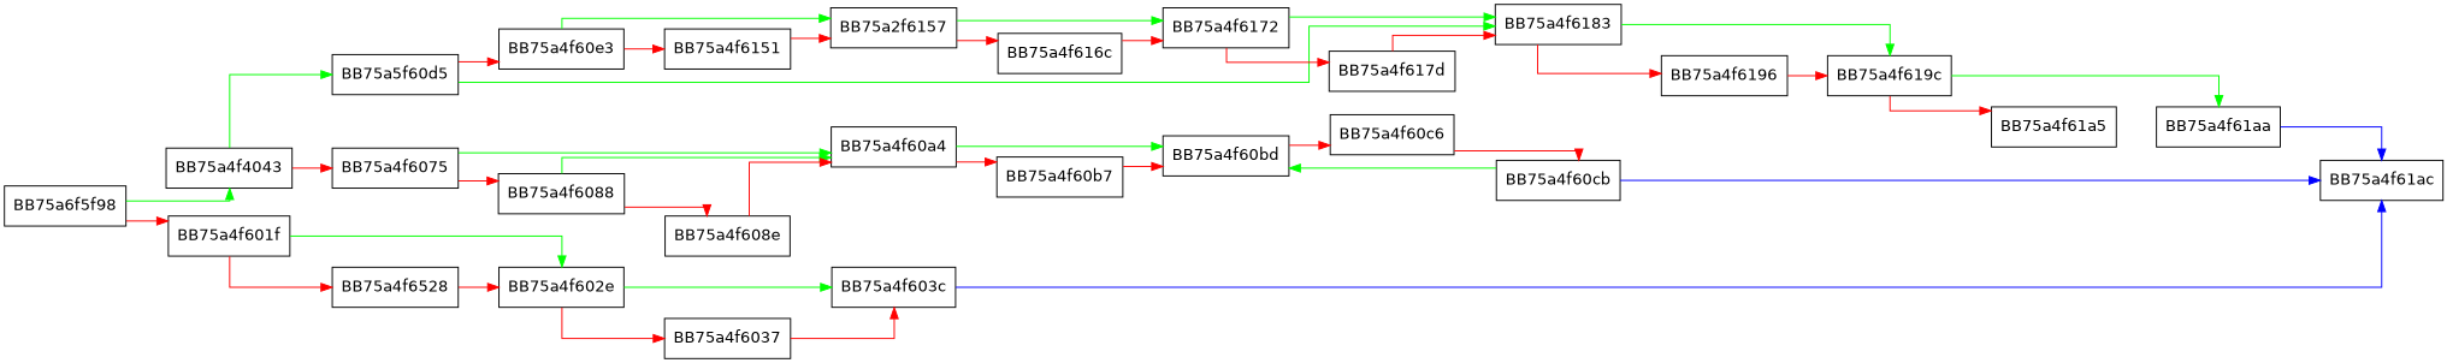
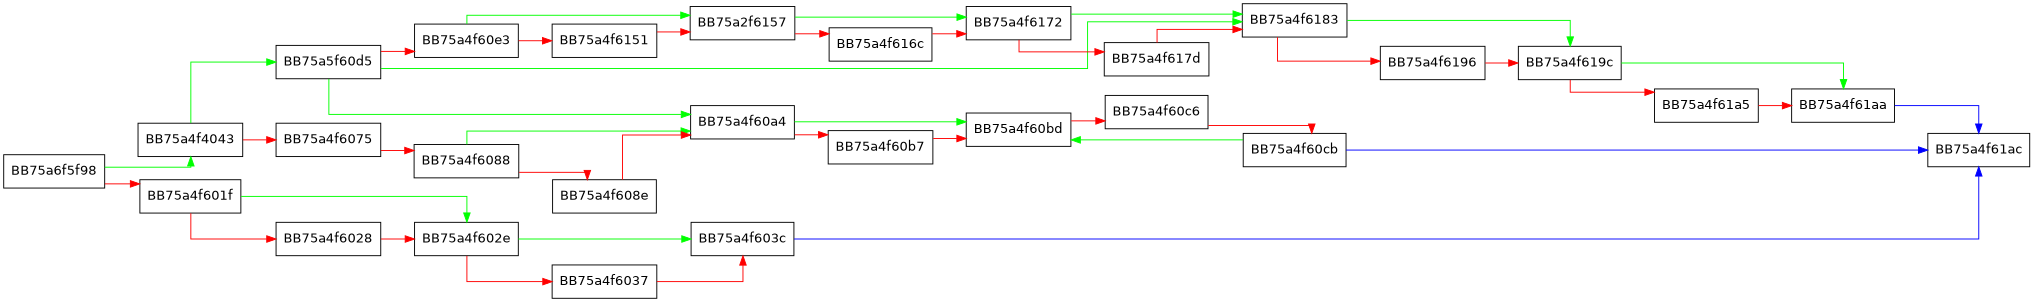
  digraph {
    fontname="DejaVu Sans"
    rankdir=LR
    splines=ortho
    node [fontname="DejaVu Sans" shape=box]
    edge [color=red fontname="DejaVu Sans"]
    n1 [label=BB75a6f5f98]
    n2 [label=BB75a4f4043]
    BB75a4f601f
    n4 [label=BB75a5f60d5]
    BB75a4f6075
    BB75a4f602e
-   BB75a4f6028 [label=BB75a4f6528]
+   BB75a4f6028
    BB75a4f6183
    BB75a4f60e3
    BB75a4f60a4
    BB75a4f6088
    BB75a4f603c
    BB75a4f6037
    BB75a4f61ac
    BB75a4f619c
    BB75a4f6196
    n17 [label=BB75a2f6157]
    BB75a4f6151
    BB75a4f60bd
    BB75a4f60b7
    BB75a4f608e
    BB75a4f60c6
    BB75a4f60cb
    BB75a4f61aa
    BB75a4f61a5
    BB75a4f6172
    BB75a4f616c
    BB75a4f617d
    n1 -> n2 [color=green]
    n1 -> BB75a4f601f
    n2 -> n4 [color=green]
    n2 -> BB75a4f6075
    BB75a4f601f -> BB75a4f602e [color=green]
    BB75a4f601f -> BB75a4f6028
    n4 -> BB75a4f6183 [color=green]
    n4 -> BB75a4f60e3
-   BB75a4f6075 -> BB75a4f60a4 [color=green]
+   n4 -> BB75a4f60a4 [color=green]
    BB75a4f6075 -> BB75a4f6088
    BB75a4f602e -> BB75a4f603c [color=green]
    BB75a4f602e -> BB75a4f6037
    BB75a4f6028 -> BB75a4f602e
    BB75a4f6183 -> BB75a4f619c [color=green]
    BB75a4f6183 -> BB75a4f6196
    BB75a4f60e3 -> n17 [color=green]
    BB75a4f60e3 -> BB75a4f6151
    BB75a4f60a4 -> BB75a4f60bd [color=green]
    BB75a4f60a4 -> BB75a4f60b7
    BB75a4f6088 -> BB75a4f60a4 [color=green]
    BB75a4f6088 -> BB75a4f608e
    BB75a4f603c -> BB75a4f61ac [color=blue]
    BB75a4f6037 -> BB75a4f603c
    BB75a4f619c -> BB75a4f61aa [color=green]
    BB75a4f619c -> BB75a4f61a5
    BB75a4f6196 -> BB75a4f619c
    n17 -> BB75a4f6172 [color=green]
    n17 -> BB75a4f616c
    BB75a4f6151 -> n17
    BB75a4f60bd -> BB75a4f60c6
    BB75a4f60b7 -> BB75a4f60bd
    BB75a4f608e -> BB75a4f60a4
    BB75a4f60c6 -> BB75a4f60cb
    BB75a4f60cb -> BB75a4f61ac [color=blue]
    BB75a4f60cb -> BB75a4f60bd [color=green]
    BB75a4f61aa -> BB75a4f61ac [color=blue]
+   BB75a4f61a5 -> BB75a4f61aa
    BB75a4f6172 -> BB75a4f6183 [color=green]
    BB75a4f6172 -> BB75a4f617d
    BB75a4f616c -> BB75a4f6172
    BB75a4f617d -> BB75a4f6183
  }
